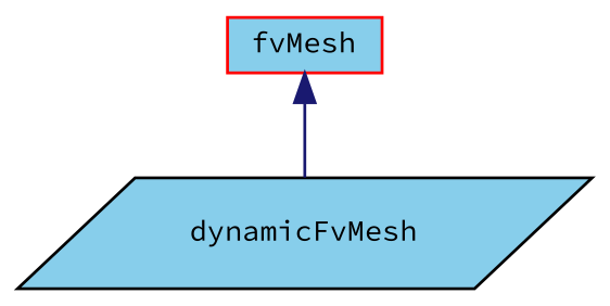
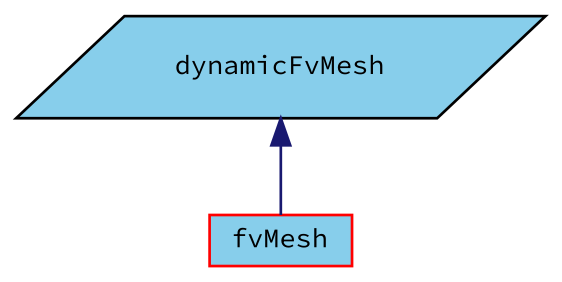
  digraph {
    fontname="Source Code Pro"
    node [fillcolor=skyblue fontname="Source Code Pro" fontsize=10 style=filled]
    n1 [color=black fontcolor=black height=0.2 label=dynamicFvMesh shape=parallelogram width=0.4]
    n2 [color=red height=0.2 label=fvMesh shape=box width=0.4]
-   n2 -> n1 [color=midnightblue dir=back fontname="Source Code Pro" fontsize=10 labelfontname=FreeSans labelfontsize=10 style=solid]
+   n1 -> n2 [color=midnightblue dir=back fontname="Source Code Pro" fontsize=10 labelfontname=FreeSans labelfontsize=10 style=solid]
  }
